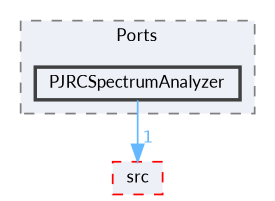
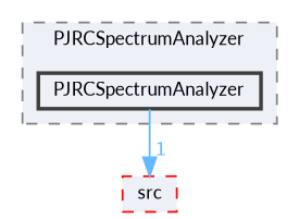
  digraph {
    compound=true
    fontname=Lato
    node [fillcolor="#edf0f7" fontname=Lato fontsize=10 shape=box]
    n1 [color=grey25 height=0.2 label=PJRCSpectrumAnalyzer style="filled,bold" width=0.4]
    n2 [color=red height=0.2 label=src style="filled,dashed" width=0.4]
    subgraph cluster_1 {
      bgcolor="#edf0f7"
      fontsize=10
-     label=Ports
+     label=PJRCSpectrumAnalyzer
      pencolor=grey50
      style="filled,dashed"
      n1
    }
    n1 -> n2 [color=steelblue1 fontcolor=steelblue1 fontname=Lato fontsize=10 headlabel=1 labeldistance=1.5 labelfontname=Helvetica labelfontsize=10]
  }
